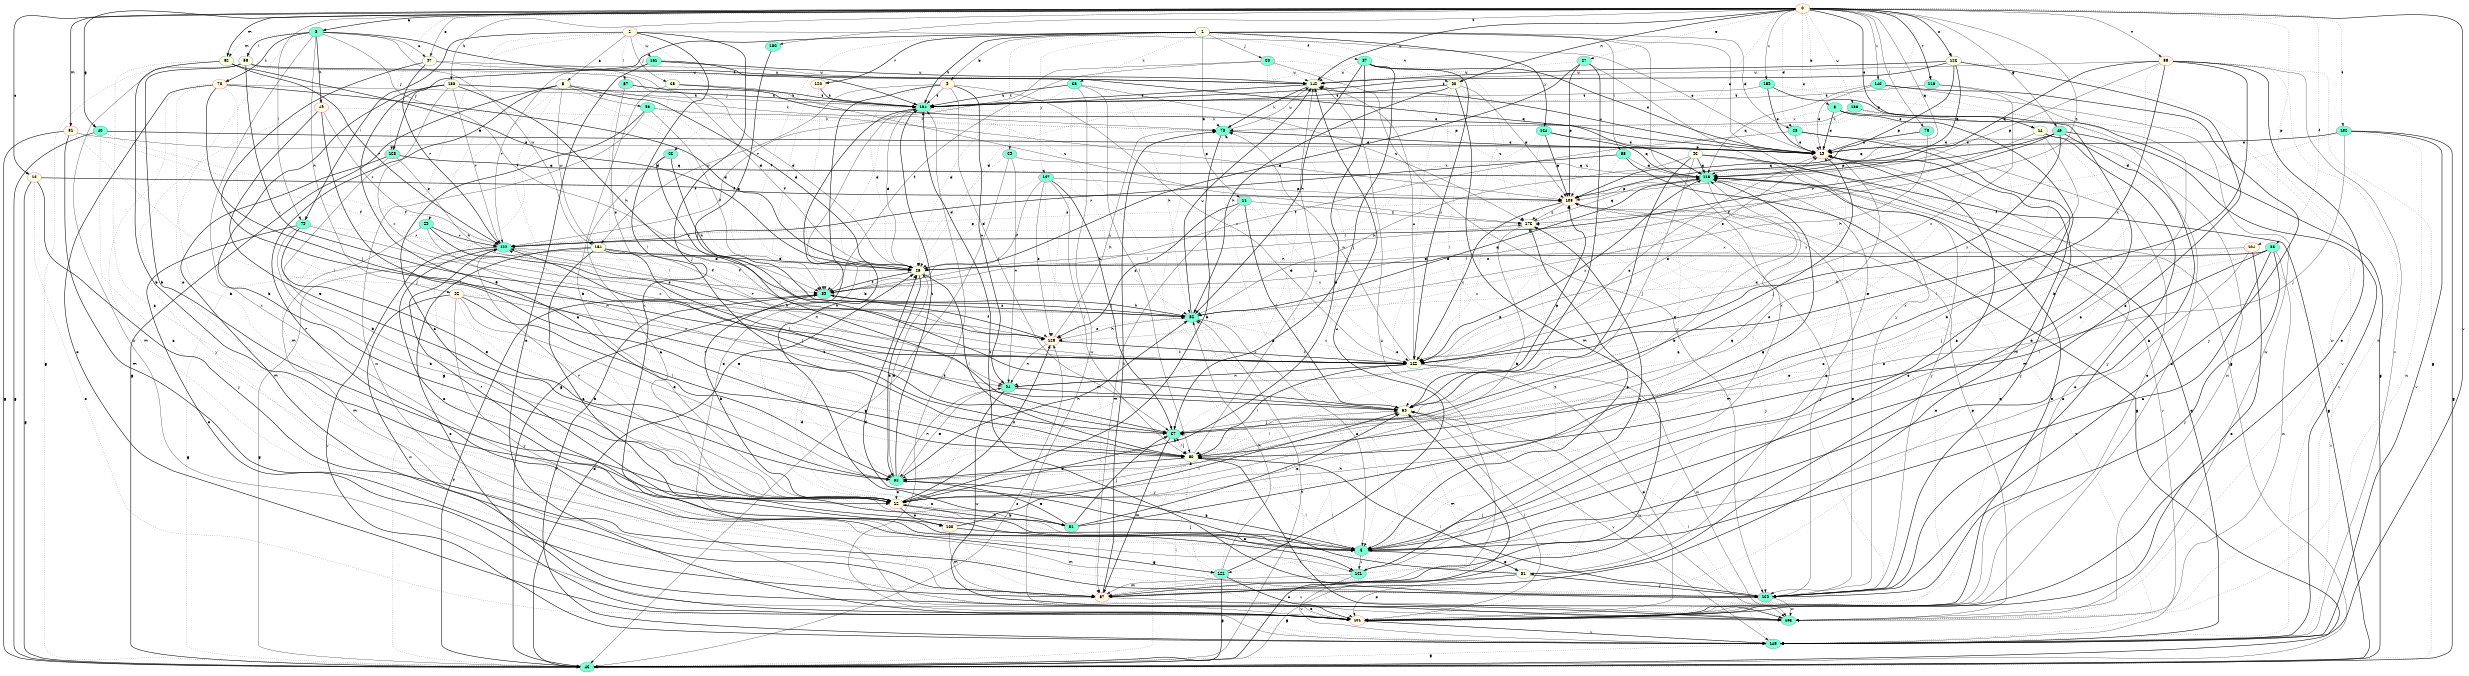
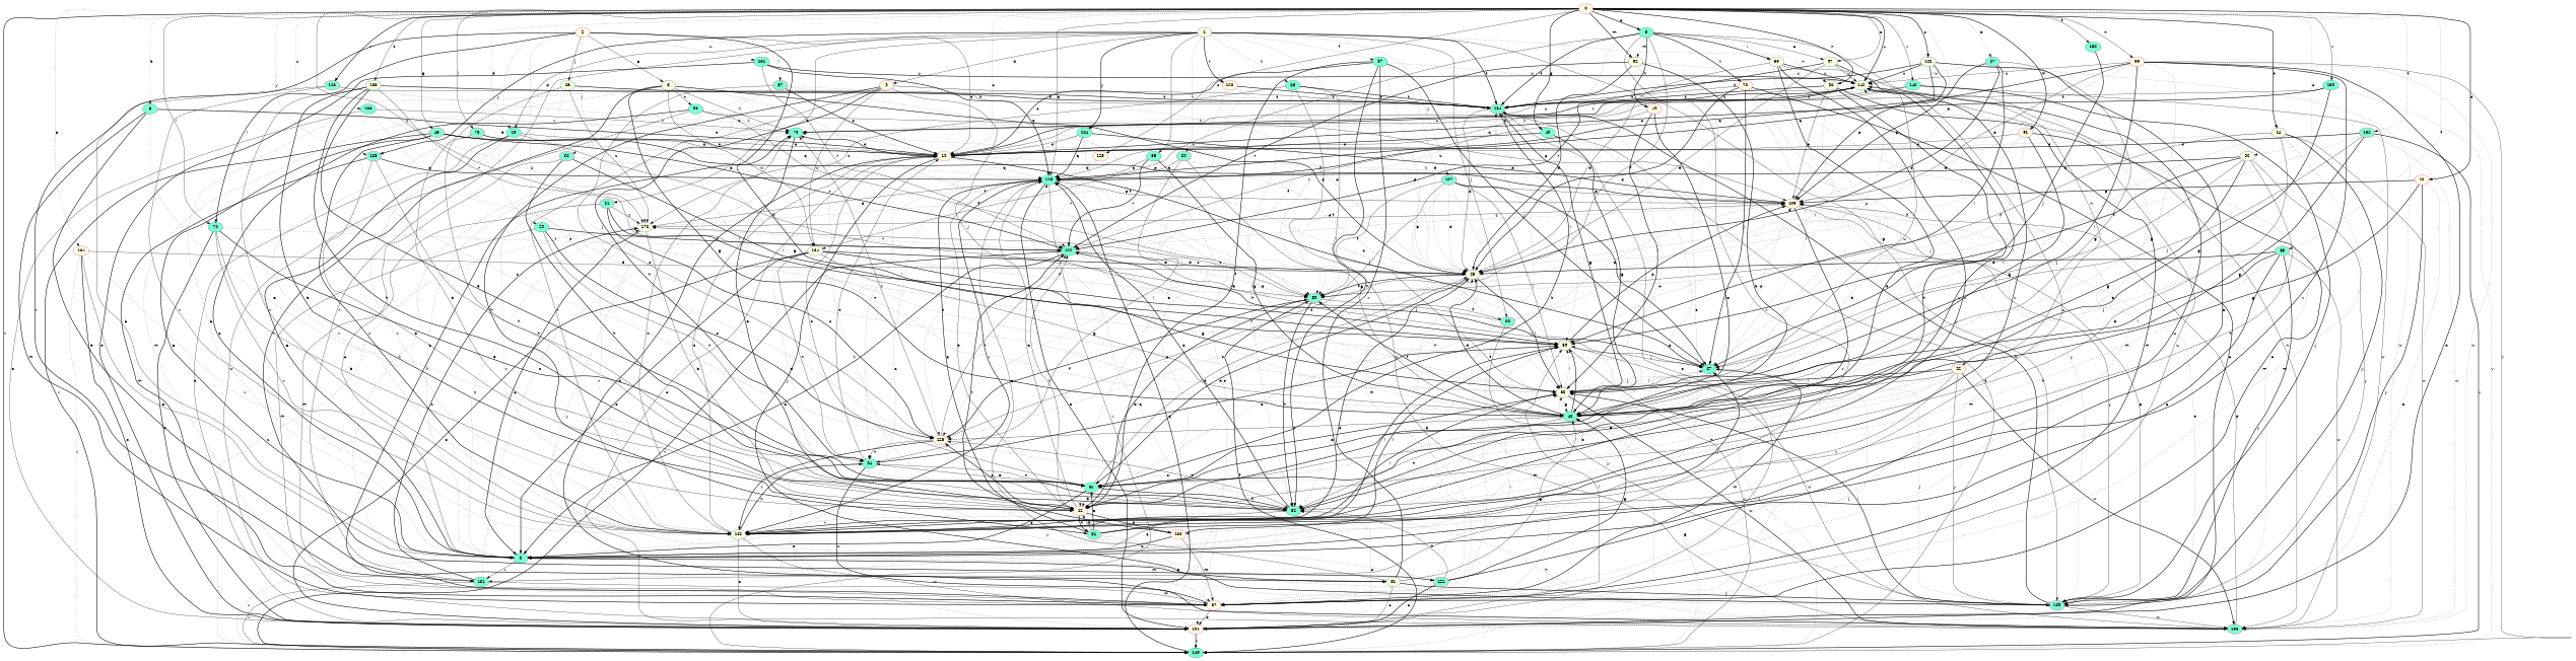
  strict digraph {
    fontname="DejaVu Sans"
    node [color=teal fillcolor=aquamarine fontname="DejaVu Sans" style=filled]
    edge [fontname="DejaVu Sans" style=bold]
    0 [color=deeppink fillcolor=lightyellow]
    3
    8
    14 [fillcolor=lightyellow]
    16 [color=deeppink fillcolor=lightyellow]
    19 [color=deeppink fillcolor=lightyellow]
    23
    27 [color=deeppink]
    35 [color=deeppink]
    40
    45 [color=deeppink]
    78 [color=deeppink]
    79
    81 [color=deeppink fillcolor=lightyellow]
    82 [fillcolor=lightyellow]
    88 [color=deeppink fillcolor=lightyellow]
    90 [fillcolor=lightyellow]
    96 [fillcolor=lightyellow]
    97 [fillcolor=lightyellow]
    104 [color=deeppink fillcolor=lightyellow]
    108 [color=deeppink fillcolor=lightyellow]
    115
    118 [color=deeppink]
+   123 [color=deeppink fillcolor=lightyellow]
    126 [fillcolor=lightyellow]
    130
    132 [color=deeppink]
    133 [fillcolor=lightyellow]
    138
    142 [fillcolor=lightyellow]
    146
    148
    159
    163 [color=deeppink]
    176 [fillcolor=lightyellow]
    39 [color=deeppink]
    134 [color=deeppink]
    161
    49 [color=deeppink fillcolor=lightyellow]
    58 [fillcolor=lightyellow]
    70 [color=deeppink fillcolor=lightyellow]
    92 [color=deeppink fillcolor=lightyellow]
    100 [color=deeppink fillcolor=lightyellow]
    154 [fillcolor=lightyellow]
    73
    87 [color=deeppink fillcolor=lightyellow]
    31 [fillcolor=lightyellow]
    32
    169 [color=deeppink]
    80 [fillcolor=lightyellow]
    12 [color=deeppink fillcolor=lightyellow]
    156 [color=deeppink]
    46
    101 [color=deeppink fillcolor=lightyellow]
    67
    6
    162 [fillcolor=lightyellow]
    25 [fillcolor=lightyellow]
    59 [fillcolor=lightyellow]
    52
    122
    128 [color=deeppink fillcolor=lightyellow]
    1 [fillcolor=lightyellow]
    9 [color=deeppink fillcolor=lightyellow]
    11 [color=deeppink]
    37
    55
    60 [color=deeppink]
    68
    69 [color=deeppink]
    120 [color=deeppink fillcolor=lightyellow]
    164
    167 [color=deeppink]
    51 [color=deeppink]
    94
    2 [color=deeppink fillcolor=lightyellow]
    5 [fillcolor=lightyellow]
    29
    57 [color=deeppink]
    65 [fillcolor=lightyellow]
    66 [color=deeppink]
    151
    93
    121 [color=deeppink]
    0 -> 3 [label=a]
    0 -> 8 [label=b style=dotted]
    0 -> 14 [label=c]
    0 -> 16 [label=c]
    0 -> 19 [label=c style=dotted]
    0 -> 23 [label=d style=dotted]
    0 -> 27 [label=e style=dotted]
    0 -> 35 [label=f style=dotted]
    0 -> 40 [label=g]
    0 -> 45 [label=g style=solid]
    0 -> 78 [label=l style=solid]
    0 -> 79 [label=l style=solid]
    0 -> 81 [label=m]
    0 -> 82 [label=m]
    0 -> 88 [label=n style=solid]
    0 -> 90 [label=n]
    0 -> 96 [label=o style=dotted]
    0 -> 97 [label=o style=solid]
    0 -> 104 [label=p style=dotted]
    0 -> 108 [label=p style=dotted]
    0 -> 115 [label=q style=solid]
    0 -> 118 [label=r]
+   0 -> 123 [label=s style=solid]
    0 -> 126 [label=s]
    0 -> 130 [label=t style=solid]
    0 -> 132 [label=t style=dotted]
    0 -> 133 [label=t style=solid]
    0 -> 138 [label=u style=dotted]
    0 -> 142 [label=u]
    0 -> 146 [label=v style=solid]
    0 -> 148 [label=v]
    0 -> 159 [label=x style=solid]
    0 -> 163 [label=y style=dotted]
    0 -> 176 [label=z style=solid]
    3 -> 82 [label=m style=dotted]
    3 -> 97 [label=o style=solid]
    3 -> 39 [label=f style=solid]
    3 -> 134 [label=t]
    3 -> 161 [label=x style=solid]
    3 -> 49 [label=h]
    3 -> 58 [label=i]
    3 -> 70 [label=k]
    3 -> 92 [label=n style=solid]
    3 -> 100 [label=o style=dotted]
    3 -> 154 [label=w style=solid]
    8 -> 19 [label=c]
    8 -> 73 [label=x style=dotted]
    8 -> 87 [label=m]
    8 -> 31 [label=e]
    8 -> 32 [label=e style=dotted]
    14 -> 19 [label=c style=dotted]
    14 -> 39 [label=f style=solid]
    14 -> 87 [label=m style=dotted]
    14 -> 169 [label=y]
    14 -> 80 [label=l style=dotted]
    14 -> 12 [label=b style=solid]
    14 -> 156 [label=w style=solid]
    16 -> 108 [label=p]
    16 -> 169 [label=y]
    16 -> 46 [label=g]
    16 -> 101 [label=o style=dotted]
    19 -> 115 [label=q style=dotted]
    19 -> 142 [label=u]
    19 -> 169 [label=y]
    19 -> 101 [label=o style=solid]
    19 -> 67 [label=j]
    23 -> 19 [label=c style=solid]
    23 -> 39 [label=f style=solid]
    23 -> 101 [label=o style=solid]
    23 -> 6 [label=a]
    23 -> 162 [label=x style=dotted]
    27 -> 108 [label=p]
    27 -> 142 [label=u style=dotted]
    27 -> 46 [label=g style=solid]
    27 -> 25 [label=d]
    27 -> 59 [label=i]
    35 -> 169 [label=y]
    35 -> 80 [label=l]
    35 -> 156 [label=w style=solid]
    35 -> 67 [label=j style=dotted]
    35 -> 6 [label=a]
    35 -> 25 [label=d]
    35 -> 52 [label=h style=dotted]
    40 -> 19 [label=c]
    40 -> 39 [label=f style=dotted]
    40 -> 46 [label=g]
    40 -> 6 [label=a style=dotted]
    45 -> 19 [label=c style=solid]
    45 -> 108 [label=p]
    45 -> 148 [label=v]
    45 -> 6 [label=a]
    45 -> 162 [label=x]
    45 -> 122 [label=r]
    78 -> 19 [label=c]
    78 -> 115 [label=q style=dotted]
    78 -> 162 [label=x style=dotted]
    78 -> 52 [label=h style=solid]
    79 -> 32 [label=e]
    79 -> 12 [label=b style=solid]
    79 -> 101 [label=o]
    79 -> 162 [label=x style=solid]
    79 -> 122 [label=r style=dotted]
    81 -> 19 [label=c style=solid]
    81 -> 39 [label=f style=dotted]
    81 -> 87 [label=m]
    81 -> 46 [label=g]
    81 -> 67 [label=j style=dotted]
    82 -> 142 [label=u style=dotted]
    82 -> 12 [label=b]
    82 -> 6 [label=a style=dotted]
    82 -> 25 [label=d]
    82 -> 122 [label=r]
    88 -> 108 [label=p style=solid]
    88 -> 115 [label=q]
    88 -> 142 [label=u style=solid]
    88 -> 148 [label=v style=solid]
    88 -> 80 [label=l]
    88 -> 156 [label=w style=dotted]
    88 -> 46 [label=g style=dotted]
    88 -> 101 [label=o]
    88 -> 162 [label=x]
    88 -> 25 [label=d style=dotted]
    90 -> 108 [label=p style=solid]
    90 -> 176 [label=z style=dotted]
    90 -> 134 [label=t]
    90 -> 87 [label=m]
    90 -> 101 [label=o style=dotted]
    90 -> 59 [label=i style=dotted]
    90 -> 52 [label=h]
    96 -> 115 [label=q]
    96 -> 169 [label=y style=solid]
    96 -> 46 [label=g]
    96 -> 67 [label=j style=solid]
    96 -> 59 [label=i]
    96 -> 52 [label=h style=solid]
    97 -> 142 [label=u style=solid]
    97 -> 162 [label=x]
    97 -> 25 [label=d style=solid]
    97 -> 122 [label=r]
    104 -> 148 [label=v style=dotted]
    104 -> 101 [label=o]
    104 -> 6 [label=a style=solid]
    104 -> 162 [label=x style=dotted]
    104 -> 25 [label=d style=solid]
    108 -> 176 [label=z style=solid]
    108 -> 73 [label=k style=dotted]
    108 -> 87 [label=m style=dotted]
    108 -> 169 [label=y style=solid]
    108 -> 101 [label=o style=dotted]
    108 -> 162 [label=x]
    115 -> 108 [label=p style=solid]
    115 -> 148 [label=v style=solid]
    115 -> 12 [label=b style=solid]
    115 -> 101 [label=o]
    115 -> 6 [label=a style=dotted]
    115 -> 162 [label=x]
    115 -> 128 [label=s style=dotted]
    118 -> 19 [label=c style=dotted]
    118 -> 134 [label=t style=solid]
    118 -> 6 [label=a style=solid]
    118 -> 162 [label=x style=solid]
+   123 -> 115 [label=q style=dotted]
+   123 -> 122 [label=r style=dotted]
    126 -> 108 [label=p]
    126 -> 115 [label=q]
    126 -> 142 [label=u]
    126 -> 134 [label=t]
    126 -> 156 [label=w style=dotted]
    126 -> 6 [label=a]
    130 -> 67 [label=j]
    132 -> 19 [label=c]
    132 -> 148 [label=v]
    132 -> 39 [label=f style=dotted]
    132 -> 156 [label=w style=dotted]
    132 -> 46 [label=g]
    132 -> 67 [label=j style=solid]
    133 -> 134 [label=t]
    133 -> 32 [label=e]
    133 -> 12 [label=b]
    133 -> 162 [label=x style=solid]
    133 -> 52 [label=h]
    133 -> 122 [label=r style=solid]
    138 -> 176 [label=z style=dotted]
    138 -> 73 [label=k style=solid]
    138 -> 80 [label=l style=dotted]
    138 -> 101 [label=o style=solid]
    138 -> 128 [label=s style=dotted]
    142 -> 134 [label=t]
    142 -> 73 [label=k]
    146 -> 19 [label=c style=solid]
    146 -> 115 [label=q style=solid]
    146 -> 134 [label=t style=dotted]
    146 -> 169 [label=y]
    146 -> 12 [label=b style=dotted]
    146 -> 156 [label=w style=solid]
    148 -> 115 [label=q]
    148 -> 176 [label=z style=dotted]
    148 -> 39 [label=f]
    148 -> 134 [label=t style=solid]
    148 -> 80 [label=l style=dotted]
    148 -> 46 [label=g style=dotted]
    148 -> 59 [label=i style=dotted]
    159 -> 19 [label=c]
    159 -> 148 [label=v style=dotted]
    159 -> 134 [label=t style=solid]
    159 -> 46 [label=g]
    163 -> 115 [label=q]
    163 -> 87 [label=m]
    163 -> 12 [label=b style=solid]
    163 -> 52 [label=h style=solid]
    176 -> 115 [label=q style=solid]
    176 -> 169 [label=y style=dotted]
    176 -> 12 [label=b style=solid]
    176 -> 6 [label=a]
    176 -> 162 [label=x style=dotted]
    176 -> 122 [label=r style=dotted]
    39 -> 176 [label=z style=solid]
    39 -> 12 [label=b]
    39 -> 52 [label=h]
    134 -> 73 [label=k style=dotted]
    134 -> 46 [label=g]
    134 -> 101 [label=o style=solid]
    134 -> 25 [label=d style=solid]
    134 -> 59 [label=i style=dotted]
    161 -> 19 [label=c style=dotted]
    161 -> 148 [label=v style=solid]
    161 -> 176 [label=z]
    161 -> 73 [label=k style=dotted]
    161 -> 87 [label=m style=solid]
    161 -> 80 [label=l style=dotted]
    49 -> 73 [label=k style=dotted]
    49 -> 32 [label=e]
    49 -> 169 [label=y style=dotted]
    49 -> 80 [label=l]
    49 -> 122 [label=r style=solid]
    58 -> 142 [label=u]
    58 -> 12 [label=b]
    58 -> 156 [label=w style=solid]
    58 -> 46 [label=g style=dotted]
    58 -> 162 [label=x]
    58 -> 25 [label=d style=solid]
    70 -> 134 [label=t style=solid]
    70 -> 87 [label=m style=dotted]
    70 -> 80 [label=l style=dotted]
    70 -> 12 [label=b style=dotted]
    70 -> 101 [label=o]
    70 -> 67 [label=j]
    70 -> 25 [label=d]
    92 -> 32 [label=e style=solid]
    92 -> 169 [label=y style=solid]
    92 -> 80 [label=l]
    92 -> 12 [label=b style=dotted]
    92 -> 156 [label=w]
    92 -> 162 [label=x style=solid]
    92 -> 52 [label=h style=dotted]
    100 -> 87 [label=m style=solid]
    100 -> 6 [label=a]
    100 -> 59 [label=i]
    100 -> 122 [label=r]
    154 -> 39 [label=f style=dotted]
    154 -> 32 [label=e style=dotted]
    154 -> 46 [label=g style=solid]
    154 -> 101 [label=o]
    154 -> 6 [label=a]
    154 -> 25 [label=d]
    154 -> 59 [label=i]
    154 -> 94 [label=n style=solid]
    73 -> 19 [label=c]
    73 -> 142 [label=u style=solid]
    73 -> 12 [label=b]
    73 -> 6 [label=a style=dotted]
    87 -> 19 [label=c]
    87 -> 142 [label=u style=solid]
    87 -> 134 [label=t style=dotted]
    87 -> 73 [label=k]
    87 -> 101 [label=o style=solid]
    31 -> 115 [label=q style=solid]
    31 -> 169 [label=y]
    31 -> 80 [label=l style=dotted]
    31 -> 46 [label=g style=solid]
    31 -> 101 [label=o style=solid]
    31 -> 25 [label=d]
    32 -> 19 [label=c style=solid]
    32 -> 134 [label=t]
    32 -> 12 [label=b style=dotted]
    32 -> 6 [label=a]
    32 -> 25 [label=d style=solid]
    32 -> 52 [label=h]
    32 -> 94 [label=n style=solid]
    169 -> 108 [label=p style=solid]
    169 -> 134 [label=t]
    169 -> 80 [label=l]
    169 -> 156 [label=w style=solid]
    169 -> 67 [label=j style=dotted]
    80 -> 115 [label=q style=dotted]
    80 -> 142 [label=u style=solid]
    80 -> 32 [label=e]
    80 -> 156 [label=w]
    80 -> 46 [label=g style=dotted]
    80 -> 67 [label=j style=dotted]
    80 -> 59 [label=i style=dotted]
    80 -> 122 [label=r style=dotted]
    12 -> 115 [label=q style=solid]
    12 -> 100 [label=o]
    12 -> 122 [label=r style=solid]
    12 -> 128 [label=s]
    12 -> 51 [label=h]
    156 -> 108 [label=p style=solid]
    156 -> 52 [label=h style=dotted]
    46 -> 39 [label=f]
    46 -> 25 [label=d]
    46 -> 59 [label=i]
    46 -> 52 [label=h style=solid]
    46 -> 128 [label=s style=solid]
    101 -> 115 [label=q style=dotted]
    101 -> 148 [label=v]
    101 -> 67 [label=j style=dotted]
    101 -> 59 [label=i style=solid]
    67 -> 108 [label=p style=dotted]
    67 -> 87 [label=m]
    67 -> 80 [label=l style=dotted]
    6 -> 148 [label=v style=dotted]
    6 -> 176 [label=z style=dotted]
    6 -> 161 [label=x style=solid]
    6 -> 31 [label=e]
    6 -> 121 [label=r style=dotted]
    162 -> 19 [label=c style=solid]
    162 -> 142 [label=u style=solid]
    162 -> 73 [label=w style=solid]
    162 -> 80 [label=l]
    162 -> 156 [label=w style=solid]
    162 -> 101 [label=o style=solid]
    162 -> 94 [label=n]
    25 -> 39 [label=f]
    25 -> 32 [label=e]
    25 -> 80 [label=l]
    25 -> 128 [label=s style=dotted]
    59 -> 19 [label=c style=dotted]
    59 -> 108 [label=p]
    59 -> 148 [label=v style=solid]
    59 -> 87 [label=m style=dotted]
    59 -> 156 [label=w style=solid]
    59 -> 67 [label=j style=solid]
    52 -> 115 [label=q]
    52 -> 142 [label=u]
    52 -> 101 [label=o style=dotted]
    52 -> 6 [label=a style=solid]
    52 -> 162 [label=x style=dotted]
    52 -> 128 [label=s style=dotted]
    122 -> 108 [label=p style=dotted]
    122 -> 148 [label=v]
    122 -> 39 [label=f style=dotted]
    122 -> 46 [label=g style=dotted]
    122 -> 67 [label=j]
    122 -> 6 [label=a]
    122 -> 25 [label=d style=solid]
    128 -> 39 [label=f]
    128 -> 73 [label=k style=solid]
    128 -> 162 [label=x]
    128 -> 52 [label=h style=solid]
    128 -> 122 [label=r style=solid]
    128 -> 94 [label=n style=solid]
    1 -> 23 [label=d style=solid]
    1 -> 90 [label=n style=dotted]
    1 -> 163 [label=y]
    1 -> 39 [label=f style=dotted]
    1 -> 134 [label=t]
    1 -> 161 [label=x style=solid]
    1 -> 169 [label=y style=solid]
    1 -> 9 [label=b style=solid]
    1 -> 11 [label=b style=solid]
    1 -> 37 [label=f style=dotted]
    1 -> 55 [label=i style=solid]
    1 -> 60 [label=j style=solid]
    1 -> 68 [label=k style=dotted]
    1 -> 69 [label=k style=dotted]
    1 -> 120 [label=r]
    1 -> 164 [label=y]
    1 -> 167 [label=y style=dotted]
    9 -> 134 [label=t style=solid]
    9 -> 154 [label=w style=solid]
    9 -> 67 [label=j style=solid]
    9 -> 162 [label=x style=solid]
    9 -> 25 [label=d style=dotted]
    9 -> 51 [label=h]
    9 -> 94 [label=n]
    11 -> 176 [label=z style=solid]
    11 -> 87 [label=m style=solid]
    11 -> 162 [label=x style=dotted]
    11 -> 59 [label=i]
    11 -> 128 [label=s]
    37 -> 19 [label=c]
    37 -> 142 [label=u style=dotted]
    37 -> 80 [label=l style=dotted]
    37 -> 12 [label=b]
    37 -> 67 [label=j]
    37 -> 162 [label=x]
    37 -> 25 [label=d style=dotted]
    37 -> 52 [label=h]
    55 -> 115 [label=q style=solid]
    55 -> 46 [label=g]
    55 -> 6 [label=a style=dotted]
    55 -> 122 [label=r]
    60 -> 108 [label=p style=dotted]
    60 -> 142 [label=u style=dotted]
-   60 -> 39 [label=f style=solid]
+   39 -> 60 [label=f style=solid]
    60 -> 32 [label=e style=dotted]
    60 -> 169 [label=y style=solid]
    60 -> 59 [label=i style=dotted]
    60 -> 122 [label=r style=solid]
    68 -> 176 [label=z style=solid]
    68 -> 134 [label=t]
    68 -> 80 [label=l style=solid]
    68 -> 156 [label=w style=solid]
    68 -> 25 [label=d style=dotted]
    68 -> 52 [label=h style=dotted]
    68 -> 128 [label=s style=dotted]
    69 -> 115 [label=q style=solid]
    69 -> 46 [label=g style=solid]
    69 -> 25 [label=d style=dotted]
    69 -> 94 [label=n style=solid]
    120 -> 39 [label=f style=dotted]
    120 -> 134 [label=t]
    120 -> 12 [label=b style=dotted]
    164 -> 19 [label=c style=solid]
    164 -> 108 [label=p]
    164 -> 115 [label=q]
    164 -> 101 [label=o style=dotted]
    164 -> 94 [label=n style=dotted]
    167 -> 108 [label=p style=solid]
    167 -> 39 [label=f style=solid]
    167 -> 87 [label=m style=dotted]
    167 -> 80 [label=l style=solid]
    167 -> 67 [label=j]
    167 -> 25 [label=d style=dotted]
    167 -> 52 [label=h style=dotted]
    167 -> 128 [label=s style=solid]
    51 -> 115 [label=q]
    51 -> 87 [label=m style=dotted]
    51 -> 32 [label=e]
    51 -> 12 [label=b style=solid]
    51 -> 67 [label=j]
    51 -> 59 [label=i]
    94 -> 19 [label=c style=solid]
    94 -> 32 [label=e style=solid]
    94 -> 169 [label=y style=dotted]
    94 -> 156 [label=w]
    94 -> 101 [label=o style=dotted]
    94 -> 59 [label=i]
    2 -> 19 [label=c style=solid]
    2 -> 79 [label=l]
    2 -> 161 [label=x]
    2 -> 80 [label=l]
    2 -> 128 [label=s style=dotted]
    2 -> 5 [label=a style=solid]
    2 -> 29 [label=e style=dotted]
    2 -> 57 [label=i style=dotted]
    2 -> 65 [label=j style=solid]
    2 -> 66 [label=j style=dotted]
    2 -> 151 [label=w style=dotted]
    5 -> 39 [label=f style=dotted]
    5 -> 154 [label=w style=solid]
    5 -> 73 [label=k style=solid]
    5 -> 87 [label=m style=dotted]
    5 -> 46 [label=g]
    5 -> 6 [label=a style=dotted]
    5 -> 25 [label=d]
    5 -> 93 [label=n style=solid]
    5 -> 121 [label=r]
    29 -> 87 [label=m style=solid]
    29 -> 122 [label=r]
    29 -> 128 [label=s]
    29 -> 94 [label=n style=solid]
    57 -> 19 [label=c]
    57 -> 39 [label=f style=dotted]
    57 -> 134 [label=t style=dotted]
    57 -> 80 [label=l style=dotted]
    57 -> 46 [label=g style=dotted]
    57 -> 128 [label=s style=solid]
    65 -> 176 [label=z style=solid]
    65 -> 134 [label=t]
    65 -> 12 [label=b style=solid]
    65 -> 67 [label=j style=dotted]
    66 -> 115 [label=q style=dotted]
    66 -> 6 [label=a style=solid]
    66 -> 59 [label=i]
    66 -> 52 [label=h]
    151 -> 115 [label=q]
    151 -> 142 [label=u]
    151 -> 101 [label=o]
    151 -> 122 [label=r style=solid]
    93 -> 108 [label=p style=solid]
    93 -> 39 [label=f style=solid]
    93 -> 73 [label=k style=dotted]
    93 -> 156 [label=w style=solid]
    93 -> 6 [label=a]
    121 -> 142 [label=u]
    121 -> 73 [label=k style=dotted]
    121 -> 46 [label=g]
    121 -> 101 [label=o]
    121 -> 25 [label=d style=dotted]
    121 -> 52 [label=h style=solid]
  }
